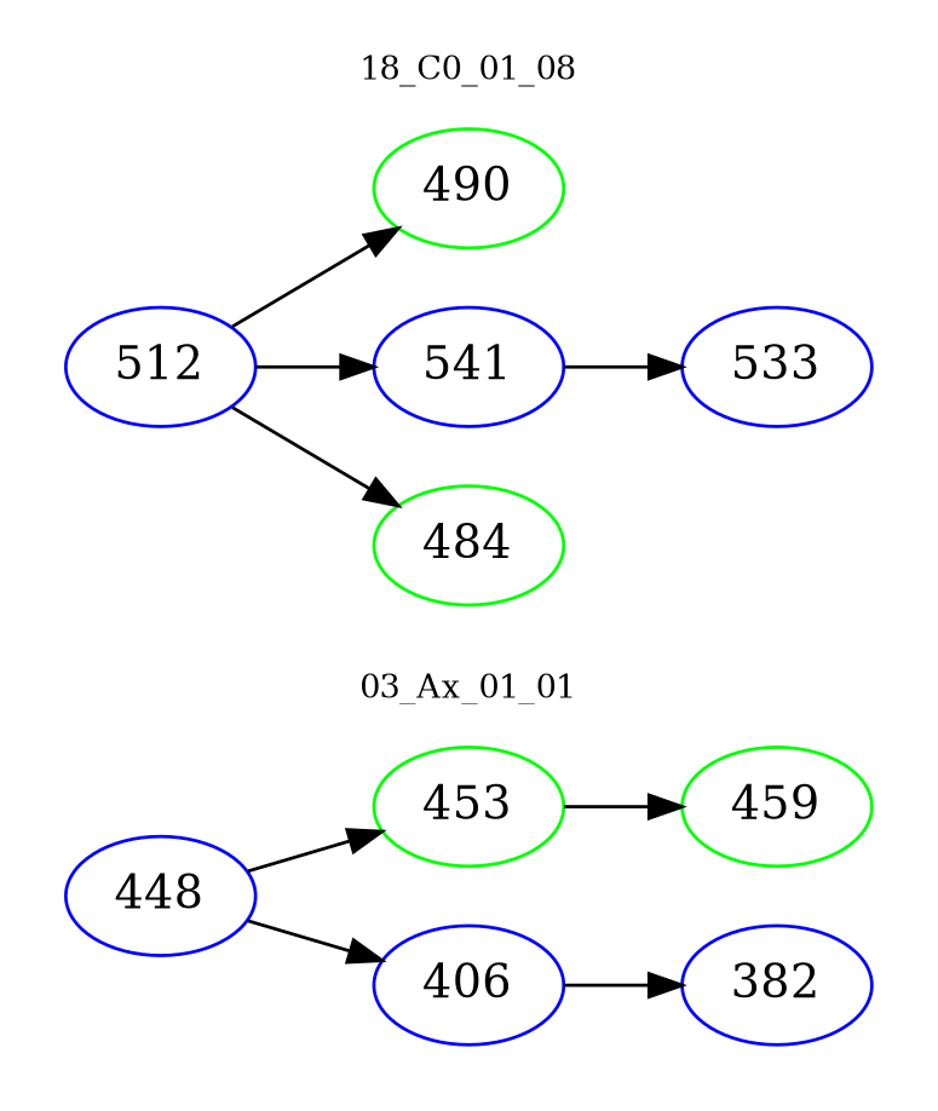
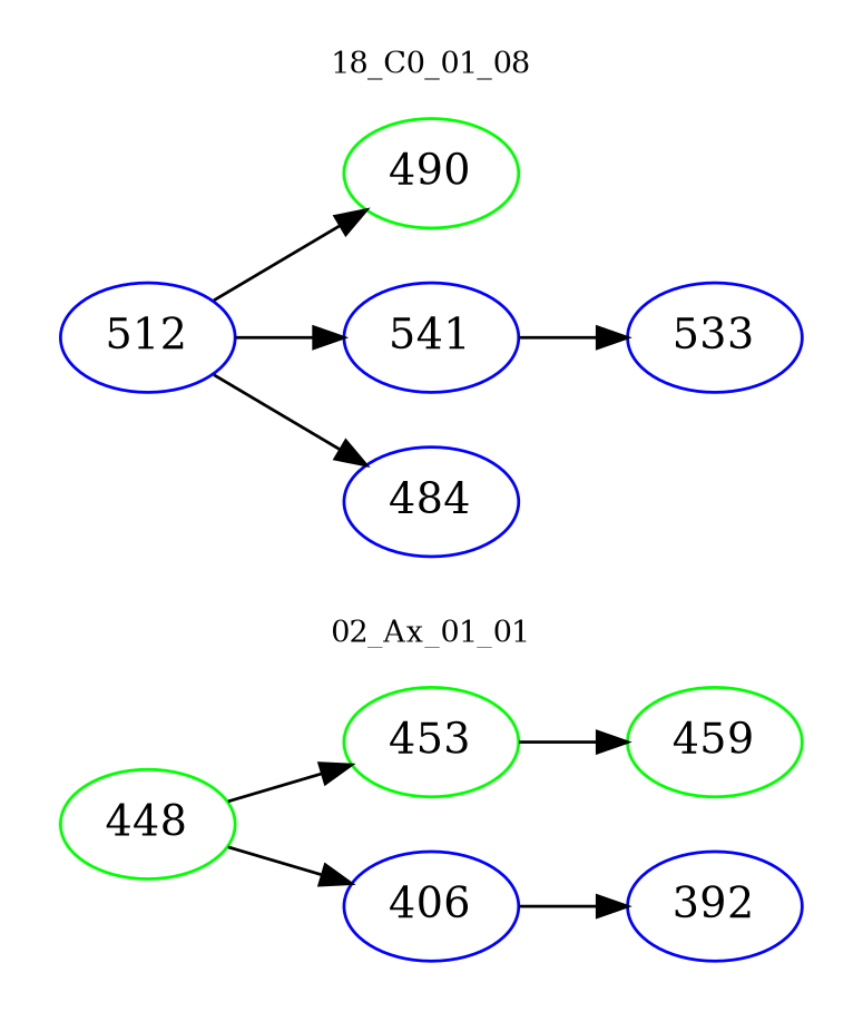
  digraph {
    rankdir=LR
    node [color=blue]
    edge [color=black]
-   n1 [label=448]
+   n1 [color=green label=448]
    n2 [label=406]
    n3 [color=green label=453]
-   n4 [label=382]
+   n4 [label=392]
    n5 [color=green label=459]
    n6 [label=512]
-   n7 [color=green label=484]
+   n7 [label=484]
    n8 [label=541]
    n9 [color=green label=490]
    n10 [label=533]
    subgraph cluster_1 {
      color=white
      fontsize=10
-     label="03_Ax_01_01"
+     label="02_Ax_01_01"
      n1
      n2
      n3
      n4
      n5
    }
    subgraph cluster_2 {
      color=white
      fontsize=10
      label="18_C0_01_08"
      n6
      n7
      n8
      n9
      n10
    }
    n1 -> n2
    n1 -> n3
    n2 -> n4
    n3 -> n5
    n6 -> n7
    n6 -> n8
    n6 -> n9
    n8 -> n10
  }
